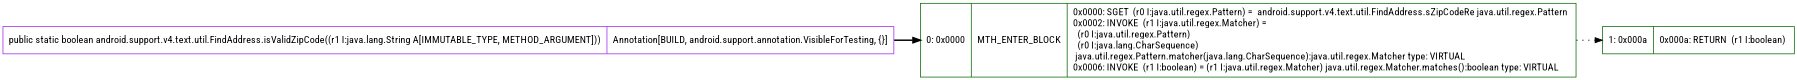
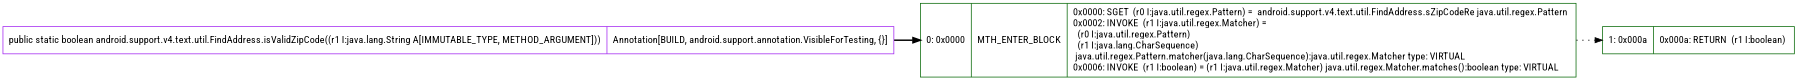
  digraph {
    rankdir=LR
    fontname="Roboto Condensed"
    node [shape=record color=darkgreen fontname="Roboto Condensed"]
    edge [fontname="Roboto Condensed"]
-   n1 [label="{0\:\ 0x0000|MTH_ENTER_BLOCK\l|0x0000: SGET  (r0 I:java.util.regex.Pattern) =  android.support.v4.text.util.FindAddress.sZipCodeRe java.util.regex.Pattern \l0x0002: INVOKE  (r1 I:java.util.regex.Matcher) = \l  (r0 I:java.util.regex.Pattern)\l  (r0 I:java.lang.CharSequence)\l java.util.regex.Pattern.matcher(java.lang.CharSequence):java.util.regex.Matcher type: VIRTUAL \l0x0006: INVOKE  (r1 I:boolean) = (r1 I:java.util.regex.Matcher) java.util.regex.Matcher.matches():boolean type: VIRTUAL \l}"]
+   n1 [label="{0\:\ 0x0000|MTH_ENTER_BLOCK\l|0x0000: SGET  (r0 I:java.util.regex.Pattern) =  android.support.v4.text.util.FindAddress.sZipCodeRe java.util.regex.Pattern \l0x0002: INVOKE  (r1 I:java.util.regex.Matcher) = \l  (r0 I:java.util.regex.Pattern)\l  (r1 I:java.lang.CharSequence)\l java.util.regex.Pattern.matcher(java.lang.CharSequence):java.util.regex.Matcher type: VIRTUAL \l0x0006: INVOKE  (r1 I:boolean) = (r1 I:java.util.regex.Matcher) java.util.regex.Matcher.matches():boolean type: VIRTUAL \l}"]
    n2 [label="{1\:\ 0x000a|0x000a: RETURN  (r1 I:boolean) \l}"]
    n3 [label="{public static boolean android.support.v4.text.util.FindAddress.isValidZipCode((r1 I:java.lang.String A[IMMUTABLE_TYPE, METHOD_ARGUMENT]))  | Annotation[BUILD, android.support.annotation.VisibleForTesting, \{\}]\l}" color=purple]
    n1 -> n2 [style=dotted]
    n3 -> n1 [style=bold]
  }
